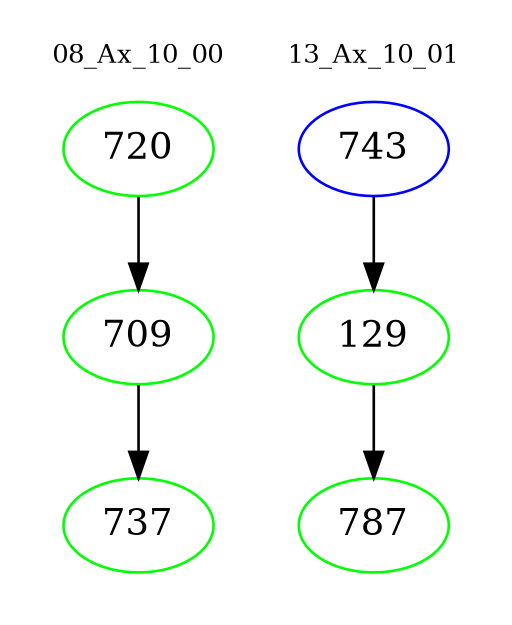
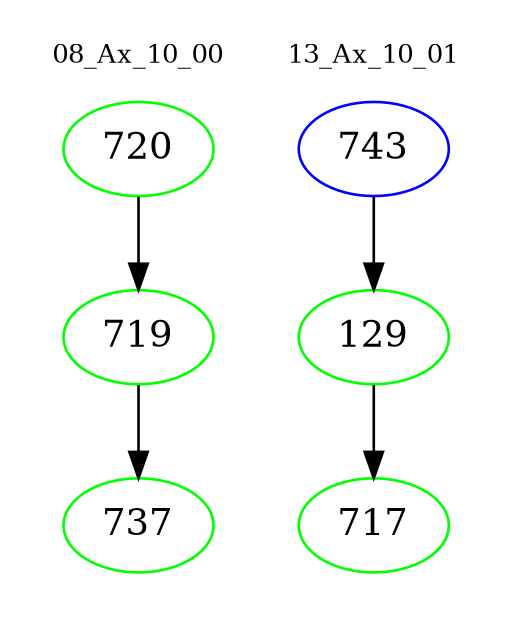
  digraph {
    node [color=green]
    edge [color=black]
    n1 [label=720]
-   n2 [label=709]
+   n2 [label=719]
    n3 [label=737]
    n4 [color=blue label=743]
    n5 [label=129]
-   n6 [label=787]
+   n6 [label=717]
    subgraph cluster_1 {
      color=white
      fontsize=10
      label="08_Ax_10_00"
      n1
      n2
      n3
    }
    subgraph cluster_2 {
      color=white
      fontsize=10
      label="13_Ax_10_01"
      n4
      n5
      n6
    }
    n1 -> n2
    n2 -> n3
    n4 -> n5
    n5 -> n6
  }
